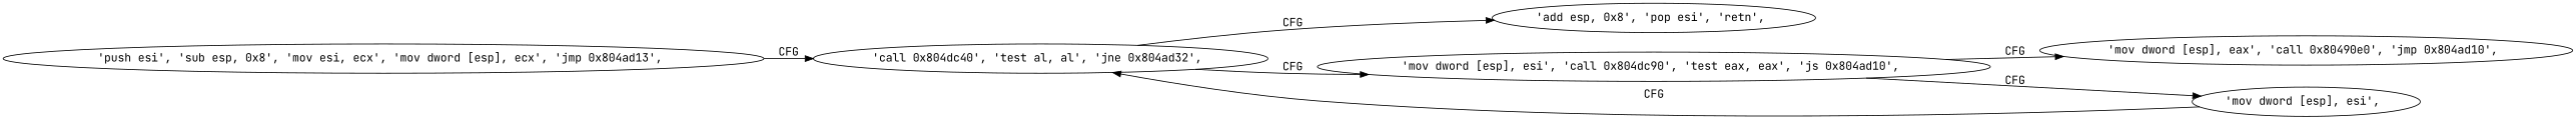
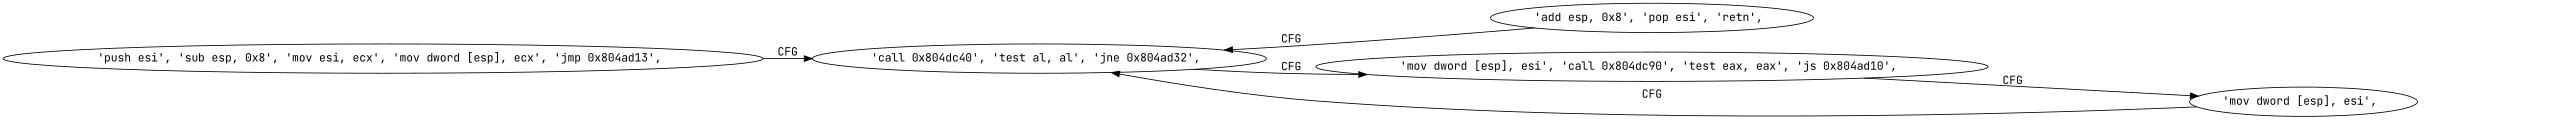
  digraph {
    fontname="JetBrains Mono"
    rankdir=LR
    node [fontname="JetBrains Mono"]
    edge [fontname="JetBrains Mono"]
    n1 [label="'push esi', 'sub esp, 0x8', 'mov esi, ecx', 'mov dword [esp], ecx', 'jmp 0x804ad13', "]
    n2 [label="'call 0x804dc40', 'test al, al', 'jne 0x804ad32', "]
    n3 [label="'add esp, 0x8', 'pop esi', 'retn', "]
    n4 [label="'mov dword [esp], esi', 'call 0x804dc90', 'test eax, eax', 'js 0x804ad10', "]
    n5 [label="'mov dword [esp], esi', "]
-   n6 [label="'mov dword [esp], eax', 'call 0x80490e0', 'jmp 0x804ad10', "]
    n1 -> n2 [label=CFG]
-   n2 -> n3 [label=CFG]
+   n3 -> n2 [label=CFG]
    n2 -> n4 [label=CFG]
    n4 -> n5 [label=CFG]
-   n4 -> n6 [label=CFG]
    n5 -> n2 [label=CFG]
  }
